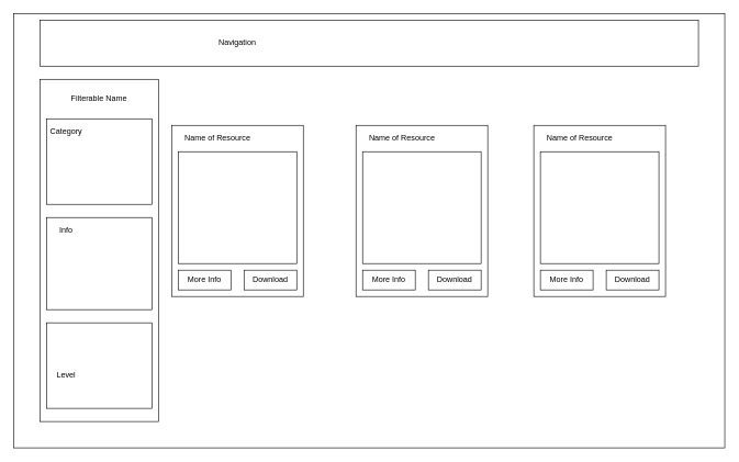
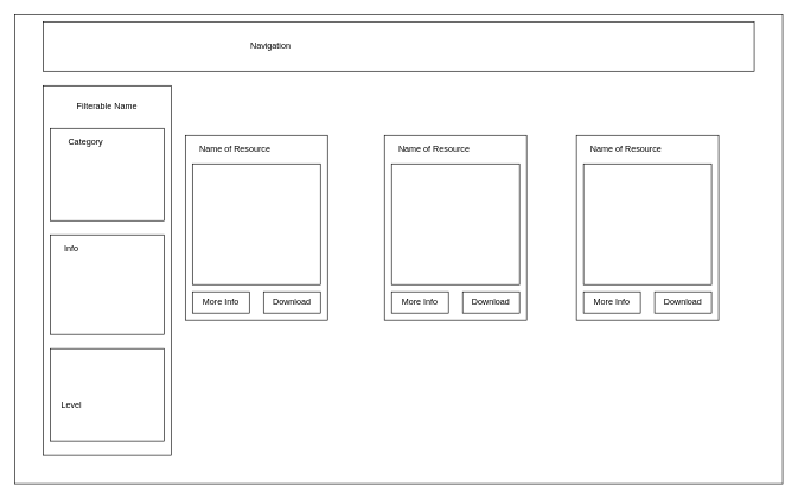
  <mxCell id="0" />
  <mxCell id="1" parent="0" />
  <mxCell id="2" value="" style="rounded=0;whiteSpace=wrap;html=1;" vertex="1" parent="1"><mxGeometry x="20" y="20" width="1080" height="660" as="geometry" /></mxCell>
  <mxCell id="3" value="" style="rounded=0;whiteSpace=wrap;html=1;" vertex="1" parent="1"><mxGeometry x="60" y="30" width="1000" height="70" as="geometry" /></mxCell>
- <mxCell id="4" value="Navigation" style="text;html=1;strokeColor=none;fillColor=none;align=center;verticalAlign=middle;whiteSpace=wrap;rounded=0;" vertex="1" parent="1"><mxGeometry x="70" y="40" width="580" height="50" as="geometry" /></mxCell>
+ <mxCell id="4" value="Navigation" style="text;html=1;strokeColor=none;fillColor=none;align=center;verticalAlign=middle;whiteSpace=wrap;rounded=0;" vertex="1" parent="1"><mxGeometry x="90" y="40" width="580" height="50" as="geometry" /></mxCell>
  <mxCell id="5" value="" style="rounded=0;whiteSpace=wrap;html=1;" vertex="1" parent="1"><mxGeometry x="60" y="120" width="180" height="520" as="geometry" /></mxCell>
  <mxCell id="6" value="Filterable Name" style="text;html=1;strokeColor=none;fillColor=none;align=center;verticalAlign=middle;whiteSpace=wrap;rounded=0;" vertex="1" parent="1"><mxGeometry x="70" y="130" width="160" height="40" as="geometry" /></mxCell>
  <mxCell id="7" value="" style="rounded=0;whiteSpace=wrap;html=1;" vertex="1" parent="1"><mxGeometry x="260" y="190" width="200" height="260" as="geometry" /></mxCell>
  <mxCell id="8" value="" style="rounded=0;whiteSpace=wrap;html=1;" vertex="1" parent="1"><mxGeometry x="540" y="190" width="200" height="260" as="geometry" /></mxCell>
  <mxCell id="9" value="" style="rounded=0;whiteSpace=wrap;html=1;" vertex="1" parent="1"><mxGeometry x="810" y="190" width="200" height="260" as="geometry" /></mxCell>
  <mxCell id="10" value="" style="rounded=0;whiteSpace=wrap;html=1;" vertex="1" parent="1"><mxGeometry x="270" y="410" width="80" height="30" as="geometry" /></mxCell>
  <mxCell id="11" value="" style="rounded=0;whiteSpace=wrap;html=1;" vertex="1" parent="1"><mxGeometry x="370" y="410" width="80" height="30" as="geometry" /></mxCell>
  <mxCell id="12" value="" style="rounded=0;whiteSpace=wrap;html=1;" vertex="1" parent="1"><mxGeometry x="920" y="410" width="80" height="30" as="geometry" /></mxCell>
  <mxCell id="13" value="" style="rounded=0;whiteSpace=wrap;html=1;" vertex="1" parent="1"><mxGeometry x="820" y="410" width="80" height="30" as="geometry" /></mxCell>
  <mxCell id="14" value="" style="rounded=0;whiteSpace=wrap;html=1;" vertex="1" parent="1"><mxGeometry x="650" y="410" width="80" height="30" as="geometry" /></mxCell>
  <mxCell id="15" value="" style="rounded=0;whiteSpace=wrap;html=1;" vertex="1" parent="1"><mxGeometry x="550" y="410" width="80" height="30" as="geometry" /></mxCell>
  <mxCell id="16" value="More Info" style="text;html=1;strokeColor=none;fillColor=none;align=center;verticalAlign=middle;whiteSpace=wrap;rounded=0;" vertex="1" parent="1"><mxGeometry x="550" y="410" width="80" height="30" as="geometry" /></mxCell>
  <mxCell id="17" value="More Info" style="text;html=1;strokeColor=none;fillColor=none;align=center;verticalAlign=middle;whiteSpace=wrap;rounded=0;" vertex="1" parent="1"><mxGeometry x="270" y="410" width="80" height="30" as="geometry" /></mxCell>
  <mxCell id="18" value="Download" style="text;html=1;strokeColor=none;fillColor=none;align=center;verticalAlign=middle;whiteSpace=wrap;rounded=0;" vertex="1" parent="1"><mxGeometry x="650" y="410" width="80" height="30" as="geometry" /></mxCell>
  <mxCell id="19" value="Download" style="text;html=1;strokeColor=none;fillColor=none;align=center;verticalAlign=middle;whiteSpace=wrap;rounded=0;" vertex="1" parent="1"><mxGeometry x="370" y="410" width="80" height="30" as="geometry" /></mxCell>
  <mxCell id="20" value="More Info" style="text;html=1;strokeColor=none;fillColor=none;align=center;verticalAlign=middle;whiteSpace=wrap;rounded=0;" vertex="1" parent="1"><mxGeometry x="820" y="410" width="80" height="30" as="geometry" /></mxCell>
  <mxCell id="21" value="Download" style="text;html=1;strokeColor=none;fillColor=none;align=center;verticalAlign=middle;whiteSpace=wrap;rounded=0;" vertex="1" parent="1"><mxGeometry x="920" y="410" width="80" height="30" as="geometry" /></mxCell>
  <mxCell id="22" value="" style="rounded=0;whiteSpace=wrap;html=1;" vertex="1" parent="1"><mxGeometry x="270" y="230" width="180" height="170" as="geometry" /></mxCell>
  <mxCell id="23" value="" style="rounded=0;whiteSpace=wrap;html=1;" vertex="1" parent="1"><mxGeometry x="550" y="230" width="180" height="170" as="geometry" /></mxCell>
  <mxCell id="24" value="" style="rounded=0;whiteSpace=wrap;html=1;" vertex="1" parent="1"><mxGeometry x="820" y="230" width="180" height="170" as="geometry" /></mxCell>
  <mxCell id="25" value="" style="rounded=0;whiteSpace=wrap;html=1;" vertex="1" parent="1"><mxGeometry x="70" y="180" width="160" height="130" as="geometry" /></mxCell>
- <mxCell id="26" value="Category" style="text;html=1;strokeColor=none;fillColor=none;align=center;verticalAlign=middle;whiteSpace=wrap;rounded=0;" vertex="1" parent="1"><mxGeometry x="80" y="190" width="40" height="20" as="geometry" /></mxCell>
+ <mxCell id="26" value="Category" style="text;html=1;strokeColor=none;fillColor=none;align=center;verticalAlign=middle;whiteSpace=wrap;rounded=0;" vertex="1" parent="1"><mxGeometry x="100" y="190" width="40" height="20" as="geometry" /></mxCell>
  <mxCell id="27" value="" style="rounded=0;whiteSpace=wrap;html=1;" vertex="1" parent="1"><mxGeometry x="70" y="330" width="160" height="140" as="geometry" /></mxCell>
  <mxCell id="28" value="Info" style="text;html=1;strokeColor=none;fillColor=none;align=center;verticalAlign=middle;whiteSpace=wrap;rounded=0;" vertex="1" parent="1"><mxGeometry x="80" y="340" width="40" height="20" as="geometry" /></mxCell>
  <mxCell id="29" value="" style="rounded=0;whiteSpace=wrap;html=1;" vertex="1" parent="1"><mxGeometry x="70" y="490" width="160" height="130" as="geometry" /></mxCell>
  <mxCell id="30" value="Level" style="text;html=1;strokeColor=none;fillColor=none;align=center;verticalAlign=middle;whiteSpace=wrap;rounded=0;" vertex="1" parent="1"><mxGeometry x="80" y="560" width="40" height="20" as="geometry" /></mxCell>
  <mxCell id="31" value="Name of Resource" style="text;html=1;strokeColor=none;fillColor=none;align=center;verticalAlign=middle;whiteSpace=wrap;rounded=0;" vertex="1" parent="1"><mxGeometry x="270" y="200" width="120" height="20" as="geometry" /></mxCell>
  <mxCell id="32" value="Name of Resource" style="text;html=1;strokeColor=none;fillColor=none;align=center;verticalAlign=middle;whiteSpace=wrap;rounded=0;" vertex="1" parent="1"><mxGeometry x="550" y="200" width="120" height="20" as="geometry" /></mxCell>
  <mxCell id="33" value="Name of Resource" style="text;html=1;strokeColor=none;fillColor=none;align=center;verticalAlign=middle;whiteSpace=wrap;rounded=0;" vertex="1" parent="1"><mxGeometry x="820" y="200" width="120" height="20" as="geometry" /></mxCell>
